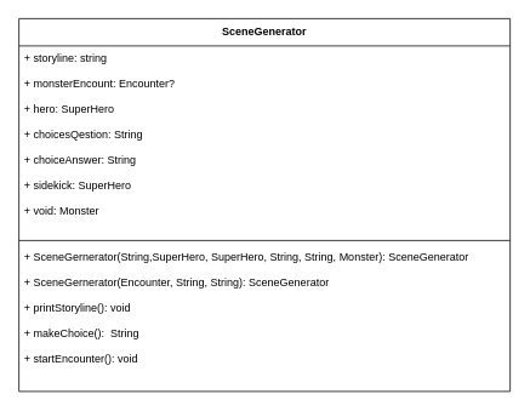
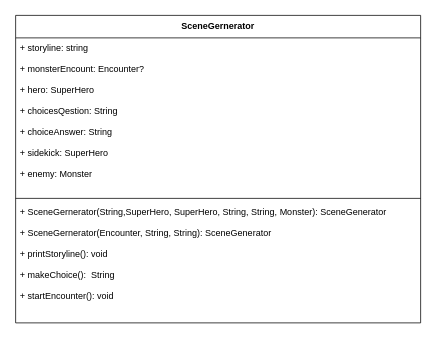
  <mxCell id="0" />
  <mxCell id="1" parent="0" />
- <mxCell id="2" value="SceneGenerator" style="swimlane;fontStyle=1;align=center;verticalAlign=top;childLayout=stackLayout;horizontal=1;startSize=30;horizontalStack=0;resizeParent=1;resizeParentMax=0;resizeLast=0;collapsible=1;marginBottom=0;" vertex="1" parent="1"><mxGeometry x="20" y="20" width="540" height="410" as="geometry" /></mxCell>
- <mxCell id="3" value="+ storyline: string&#10;&#10;+ monsterEncount: Encounter?&#10;&#10;+ hero: SuperHero&#10;&#10;+ choicesQestion: String&#10;&#10;+ choiceAnswer: String&#10;&#10;+ sidekick: SuperHero&#10;&#10;+ void: Monster" style="text;strokeColor=none;fillColor=none;align=left;verticalAlign=top;spacingLeft=4;spacingRight=4;overflow=hidden;rotatable=0;points=[[0,0.5],[1,0.5]];portConstraint=eastwest;" vertex="1" parent="2"><mxGeometry y="30" width="540" height="210" as="geometry" /></mxCell>
+ <mxCell id="2" value="SceneGernerator" style="swimlane;fontStyle=1;align=center;verticalAlign=top;childLayout=stackLayout;horizontal=1;startSize=30;horizontalStack=0;resizeParent=1;resizeParentMax=0;resizeLast=0;collapsible=1;marginBottom=0;" vertex="1" parent="1"><mxGeometry x="20" y="20" width="540" height="410" as="geometry" /></mxCell>
+ <mxCell id="3" value="+ storyline: string&#10;&#10;+ monsterEncount: Encounter?&#10;&#10;+ hero: SuperHero&#10;&#10;+ choicesQestion: String&#10;&#10;+ choiceAnswer: String&#10;&#10;+ sidekick: SuperHero&#10;&#10;+ enemy: Monster" style="text;strokeColor=none;fillColor=none;align=left;verticalAlign=top;spacingLeft=4;spacingRight=4;overflow=hidden;rotatable=0;points=[[0,0.5],[1,0.5]];portConstraint=eastwest;" vertex="1" parent="2"><mxGeometry y="30" width="540" height="210" as="geometry" /></mxCell>
  <mxCell id="4" value="" style="line;strokeWidth=1;fillColor=none;align=left;verticalAlign=middle;spacingTop=-1;spacingLeft=3;spacingRight=3;rotatable=0;labelPosition=right;points=[];portConstraint=eastwest;" vertex="1" parent="2"><mxGeometry y="240" width="540" height="8" as="geometry" /></mxCell>
  <mxCell id="5" value="+ SceneGernerator(String,SuperHero, SuperHero, String, String, Monster): SceneGenerator &#10;&#10; + SceneGernerator(Encounter, String, String): SceneGenerator&#10;&#10; + printStoryline(): void&#10;&#10; + makeChoice():  String &#10;&#10; + startEncounter(): void" style="text;strokeColor=none;fillColor=none;align=left;verticalAlign=top;spacingLeft=4;spacingRight=4;overflow=hidden;rotatable=0;points=[[0,0.5],[1,0.5]];portConstraint=eastwest;" vertex="1" parent="2"><mxGeometry y="248" width="540" height="162" as="geometry" /></mxCell>
